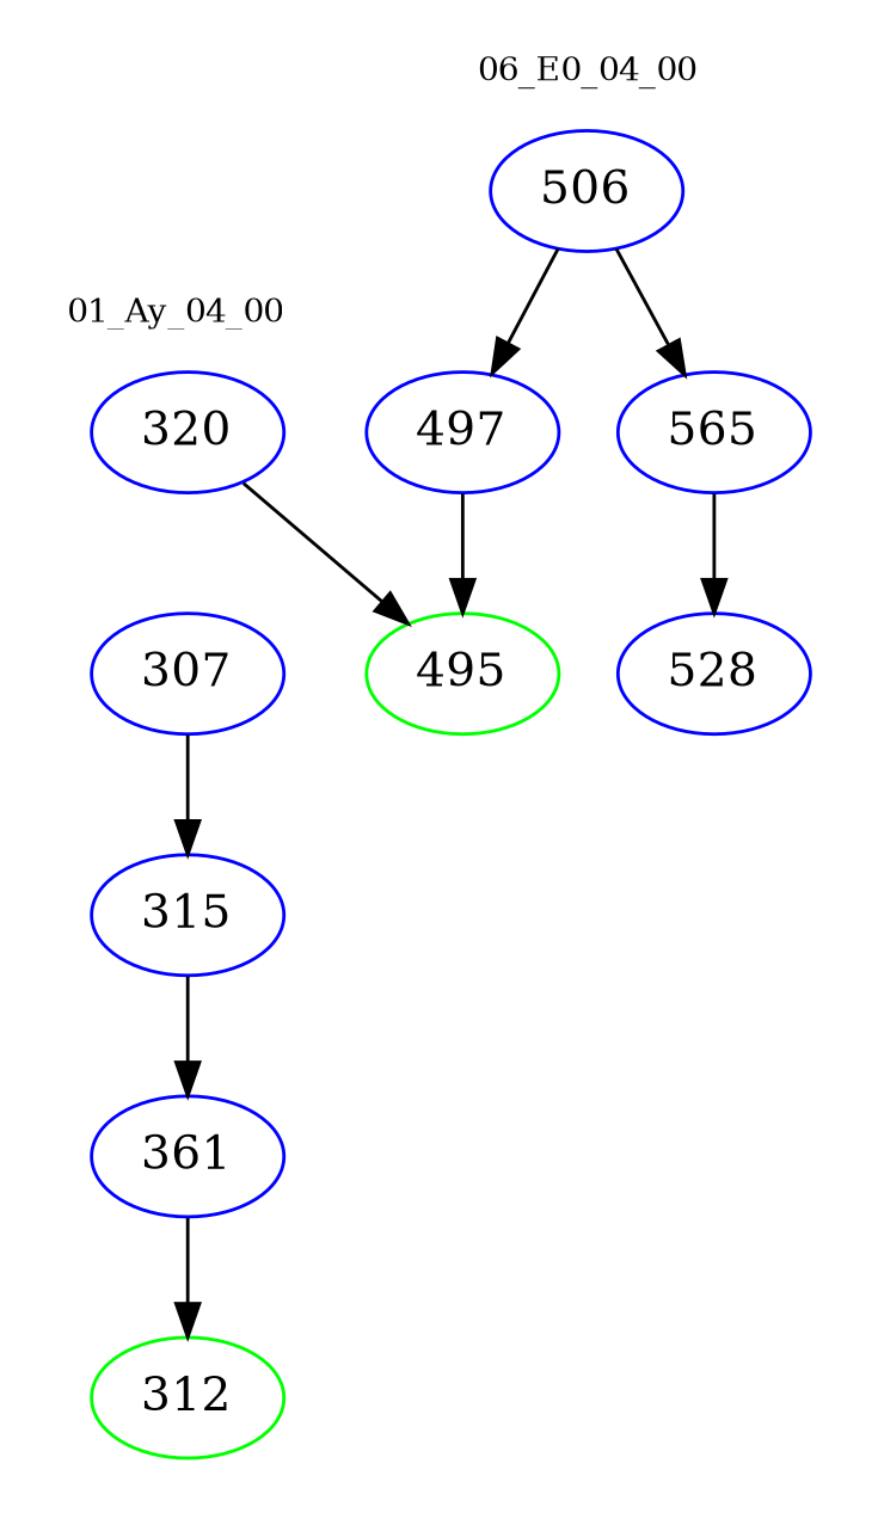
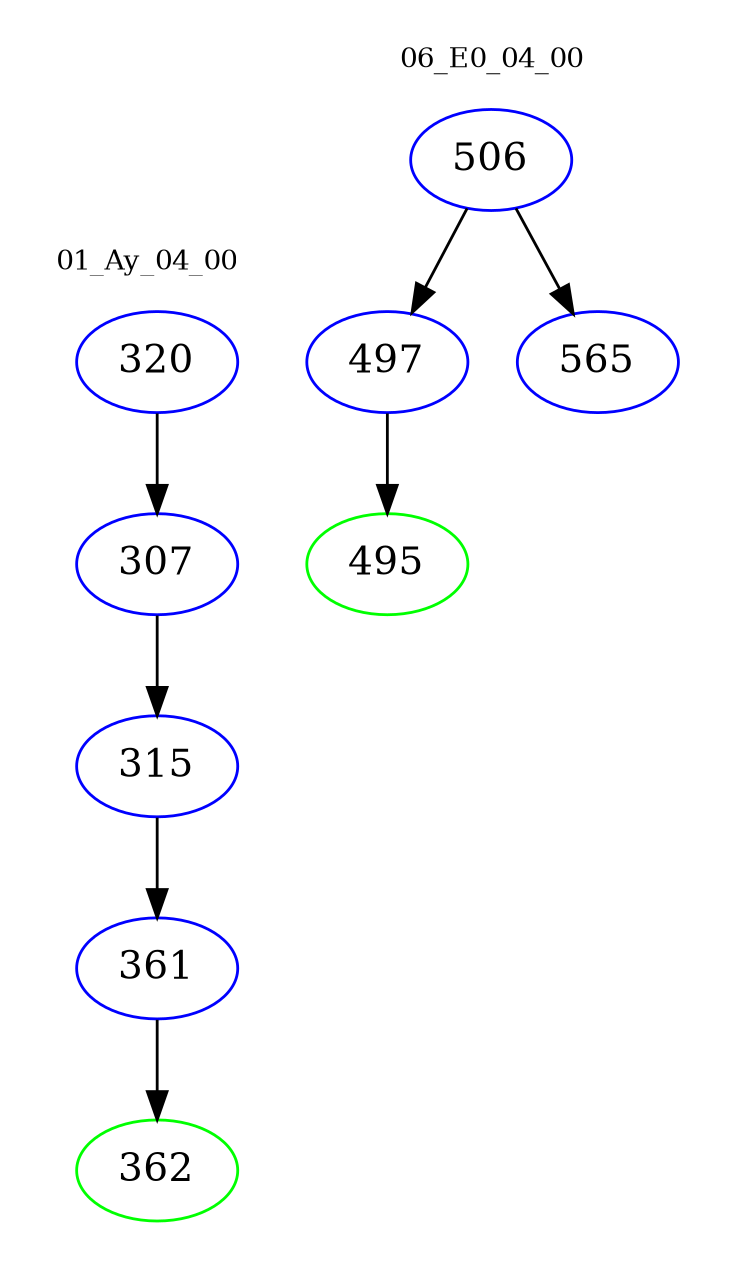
  digraph {
    fontname="DejaVu Serif"
    node [color=blue fontname="DejaVu Serif"]
    edge [color=black fontname="DejaVu Serif"]
    n1 [label=320]
    n2 [label=361]
    n3 [label=307]
-   n4 [color=green label=312]
+   n4 [color=green label=362]
    n5 [label=315]
    n6 [label=506]
    n7 [label=497]
    n8 [label=565]
    n9 [color=green label=495]
-   n10 [label=528]
    subgraph cluster_1 {
      color=white
      fontsize=10
      label="01_Ay_04_00"
      n1
      n2
      n3
      n4
      n5
    }
    subgraph cluster_2 {
      color=white
      fontsize=10
      label="06_E0_04_00"
      n6
      n7
      n8
      n9
-     n10
    }
-   n1 -> n9
+   n1 -> n3
    n2 -> n4
    n3 -> n5
    n5 -> n2
    n6 -> n7
    n6 -> n8
    n7 -> n9
-   n8 -> n10
  }
